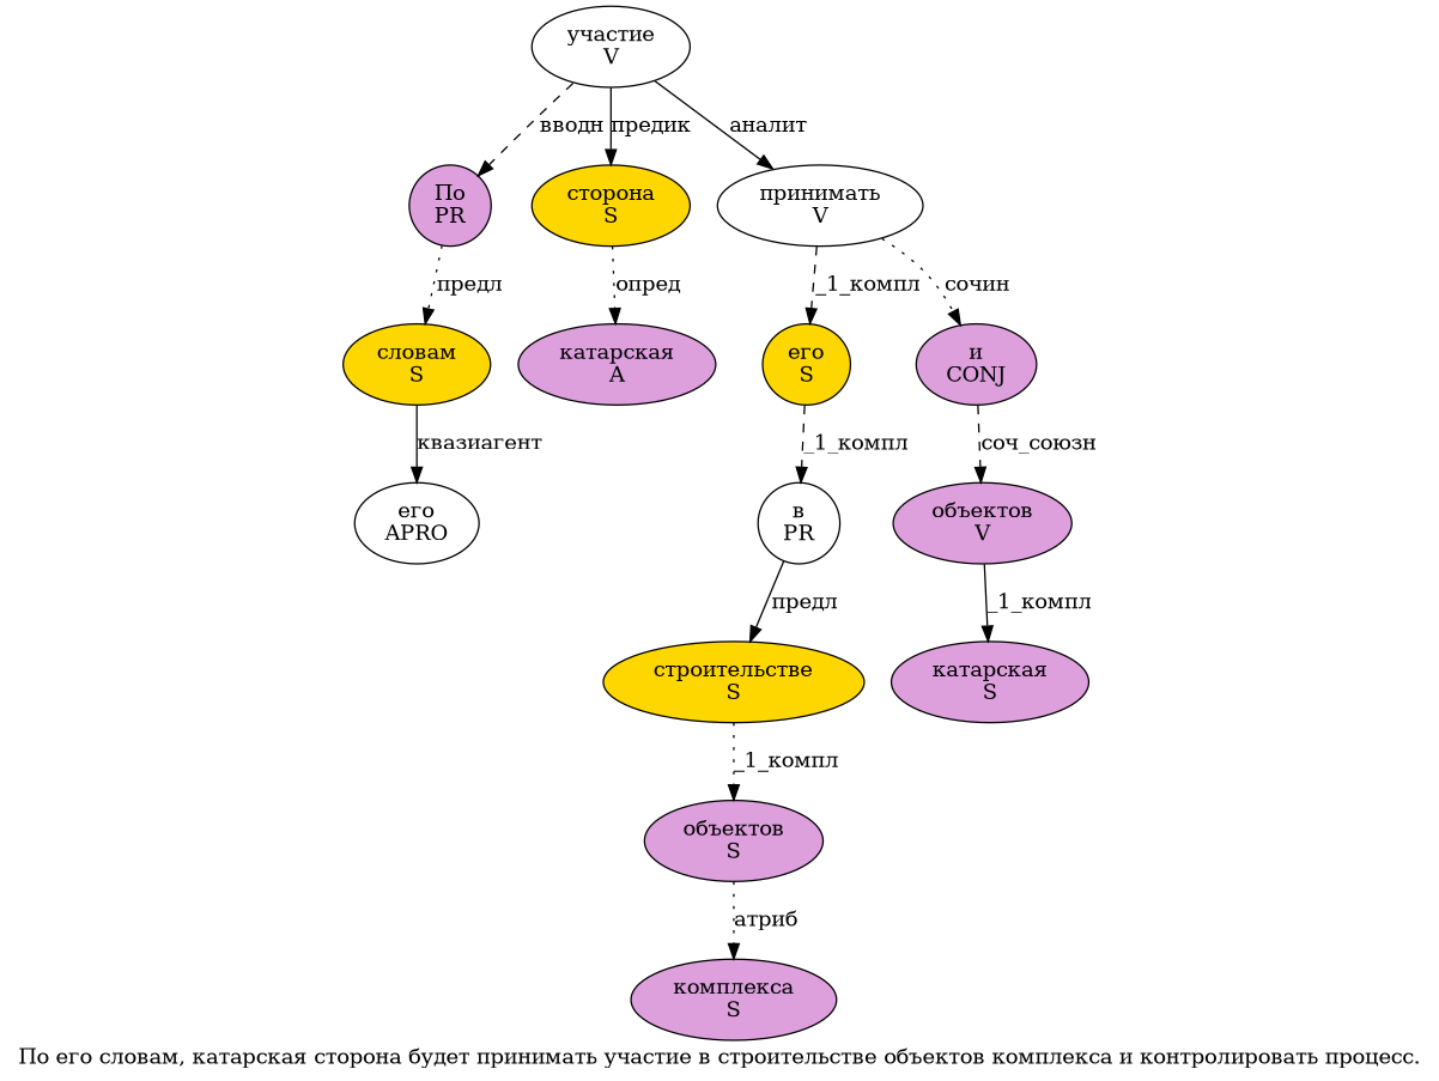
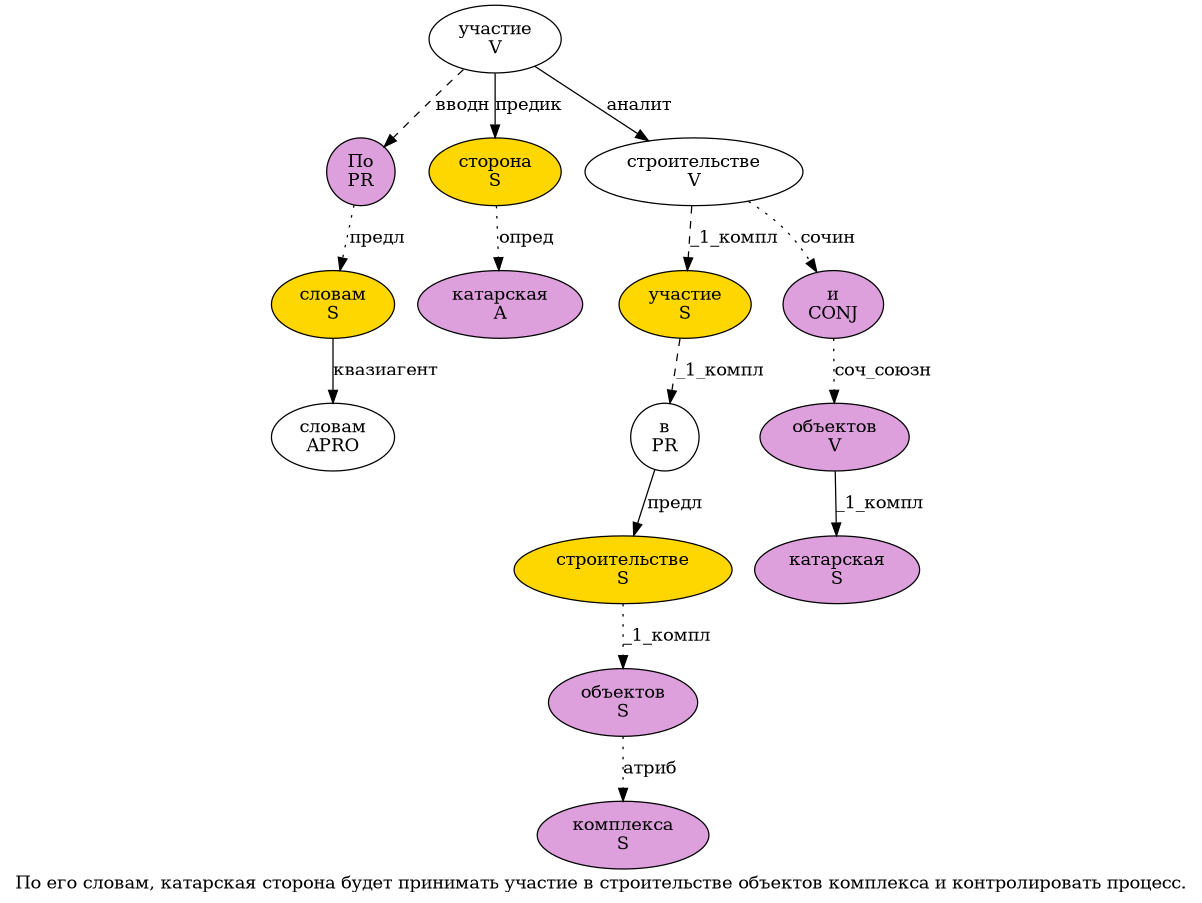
  digraph {
    label="По его словам, катарская сторона будет принимать участие в строительстве объектов комплекса и контролировать процесс."
    node [fillcolor=plum penwidth=1 shape=ellipse style=filled]
    edge [style=dotted]
    n1 [label="По\nPR"]
    n2 [fillcolor=gold label="словам\nS"]
-   n3 [fillcolor=white label="его\nAPRO"]
+   n3 [fillcolor=white label="словам\nAPRO"]
    n4 [label="катарская\nA"]
    n5 [fillcolor=gold label="сторона\nS"]
    n6 [fillcolor=white label="участие\nV"]
-   n7 [fillcolor=white label="принимать\nV"]
-   n8 [fillcolor=gold label="его\nS"]
+   n7 [fillcolor=white label="строительстве\nV"]
+   n8 [fillcolor=gold label="участие\nS"]
    n9 [label="и\nCONJ"]
    n10 [fillcolor=white label="в\nPR"]
    n11 [label="объектов\nV"]
    n12 [fillcolor=gold label="строительстве\nS"]
    n13 [label="объектов\nS"]
    n14 [label="комплекса\nS"]
    n15 [label="катарская\nS"]
    n1 -> n2 [label="предл"]
    n2 -> n3 [label="квазиагент" style=solid]
    n5 -> n4 [label="опред"]
    n6 -> n1 [label="вводн" style=dashed]
    n6 -> n5 [label="предик" style=solid]
    n6 -> n7 [label="аналит" style=solid]
    n7 -> n8 [label="_1_компл" style=dashed]
    n7 -> n9 [label="сочин"]
    n8 -> n10 [label="_1_компл" style=dashed]
-   n9 -> n11 [label="соч_союзн" style=dashed]
+   n9 -> n11 [label="соч_союзн"]
    n10 -> n12 [label="предл" style=solid]
    n11 -> n15 [label="_1_компл" style=solid]
    n12 -> n13 [label="_1_компл"]
    n13 -> n14 [label="атриб"]
  }
